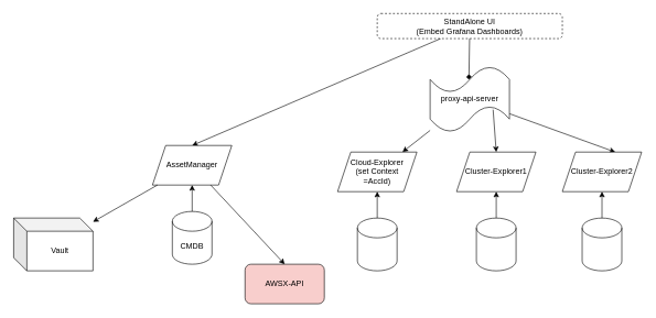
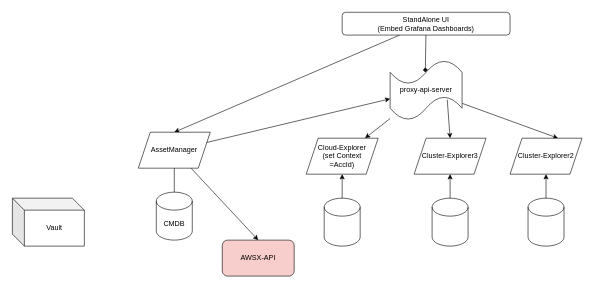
  <mxCell id="0" />
  <mxCell id="1" parent="0" />
  <mxCell id="2" style="edgeStyle=none;html=1;entryX=0.489;entryY=0.203;entryDx=0;entryDy=0;entryPerimeter=0;endArrow=diamond;" edge="1" parent="1" source="4" target="12"><mxGeometry relative="1" as="geometry" /></mxCell>
  <mxCell id="3" style="edgeStyle=none;html=1;entryX=0.5;entryY=0;entryDx=0;entryDy=0;" edge="1" parent="1" source="4" target="14"><mxGeometry relative="1" as="geometry" /></mxCell>
- <mxCell id="4" value="StandAlone UI&lt;br&gt;(Embed Grafana Dashboards)" style="rounded=1;whiteSpace=wrap;html=1;dashed=1;" vertex="1" parent="1"><mxGeometry x="570" y="20" width="280" height="38" as="geometry" /></mxCell>
+ <mxCell id="4" value="StandAlone UI&lt;br&gt;(Embed Grafana Dashboards)" style="rounded=1;whiteSpace=wrap;html=1;" vertex="1" parent="1"><mxGeometry x="570" y="20" width="280" height="38" as="geometry" /></mxCell>
  <mxCell id="5" value="" style="group" vertex="1" connectable="0" parent="1"><mxGeometry x="510" y="230" width="120" height="180" as="geometry" /></mxCell>
  <mxCell id="6" value="Cloud-Explorer&lt;br&gt;(set Context&lt;br&gt;=AccId)" style="shape=parallelogram;perimeter=parallelogramPerimeter;whiteSpace=wrap;html=1;fixedSize=1;" vertex="1" parent="5"><mxGeometry width="120" height="60" as="geometry" /></mxCell>
  <mxCell id="7" value="" style="shape=cylinder3;whiteSpace=wrap;html=1;boundedLbl=1;backgroundOutline=1;size=15;" vertex="1" parent="5"><mxGeometry x="30" y="100" width="60" height="80" as="geometry" /></mxCell>
  <mxCell id="8" value="" style="edgeStyle=none;html=1;" edge="1" parent="5" source="7" target="6"><mxGeometry relative="1" as="geometry" /></mxCell>
  <mxCell id="9" style="edgeStyle=none;html=1;" edge="1" parent="1" source="12" target="6"><mxGeometry relative="1" as="geometry" /></mxCell>
  <mxCell id="10" style="edgeStyle=none;html=1;entryX=0.5;entryY=0;entryDx=0;entryDy=0;exitX=0.794;exitY=0.657;exitDx=0;exitDy=0;exitPerimeter=0;" edge="1" parent="1" source="12" target="19"><mxGeometry relative="1" as="geometry"><mxPoint x="710" y="230" as="targetPoint" /><mxPoint x="740" y="190" as="sourcePoint" /></mxGeometry></mxCell>
  <mxCell id="11" style="edgeStyle=none;html=1;entryX=0.667;entryY=0;entryDx=0;entryDy=0;entryPerimeter=0;" edge="1" parent="1" source="12" target="23"><mxGeometry relative="1" as="geometry" /></mxCell>
  <mxCell id="12" value="proxy-api-server" style="shape=tape;whiteSpace=wrap;html=1;" vertex="1" parent="1"><mxGeometry x="650" y="100" width="120" height="100" as="geometry" /></mxCell>
  <mxCell id="13" value="" style="group" vertex="1" connectable="0" parent="1"><mxGeometry x="230" y="220" width="120" height="180" as="geometry" /></mxCell>
  <mxCell id="14" value="AssetManager" style="shape=parallelogram;perimeter=parallelogramPerimeter;whiteSpace=wrap;html=1;fixedSize=1;" vertex="1" parent="13"><mxGeometry width="120" height="60" as="geometry" /></mxCell>
  <mxCell id="15" value="CMDB" style="shape=cylinder3;whiteSpace=wrap;html=1;boundedLbl=1;backgroundOutline=1;size=15;" vertex="1" parent="13"><mxGeometry x="30" y="100" width="60" height="80" as="geometry" /></mxCell>
- <mxCell id="16" value="" style="edgeStyle=none;html=1;" edge="1" parent="13" source="15" target="14"><mxGeometry relative="1" as="geometry" /></mxCell>
+ <mxCell id="16" value="" style="edgeStyle=none;html=1;endArrow=none;" edge="1" parent="13" source="15" target="14"><mxGeometry relative="1" as="geometry" /></mxCell>
  <mxCell id="17" value="Vault" style="shape=cube;whiteSpace=wrap;html=1;boundedLbl=1;backgroundOutline=1;darkOpacity=0.05;darkOpacity2=0.1;" vertex="1" parent="1"><mxGeometry x="20" y="330" width="120" height="80" as="geometry" /></mxCell>
  <mxCell id="18" value="" style="group" vertex="1" connectable="0" parent="1"><mxGeometry x="690" y="230" width="120" height="180" as="geometry" /></mxCell>
- <mxCell id="19" value="Cluster-Explorer1" style="shape=parallelogram;perimeter=parallelogramPerimeter;whiteSpace=wrap;html=1;fixedSize=1;" vertex="1" parent="18"><mxGeometry width="120" height="60" as="geometry" /></mxCell>
+ <mxCell id="19" value="Cluster-Explorer3" style="shape=parallelogram;perimeter=parallelogramPerimeter;whiteSpace=wrap;html=1;fixedSize=1;" vertex="1" parent="18"><mxGeometry width="120" height="60" as="geometry" /></mxCell>
  <mxCell id="20" value="" style="shape=cylinder3;whiteSpace=wrap;html=1;boundedLbl=1;backgroundOutline=1;size=15;" vertex="1" parent="18"><mxGeometry x="30" y="100" width="60" height="80" as="geometry" /></mxCell>
  <mxCell id="21" value="" style="edgeStyle=none;html=1;" edge="1" parent="18" source="20" target="19"><mxGeometry relative="1" as="geometry" /></mxCell>
  <mxCell id="22" value="" style="group" vertex="1" connectable="0" parent="1"><mxGeometry x="850" y="230" width="120" height="180" as="geometry" /></mxCell>
  <mxCell id="23" value="Cluster-Explorer2" style="shape=parallelogram;perimeter=parallelogramPerimeter;whiteSpace=wrap;html=1;fixedSize=1;" vertex="1" parent="22"><mxGeometry width="120" height="60" as="geometry" /></mxCell>
  <mxCell id="24" value="" style="shape=cylinder3;whiteSpace=wrap;html=1;boundedLbl=1;backgroundOutline=1;size=15;" vertex="1" parent="22"><mxGeometry x="30" y="100" width="60" height="80" as="geometry" /></mxCell>
  <mxCell id="25" value="" style="edgeStyle=none;html=1;" edge="1" parent="22" source="24" target="23"><mxGeometry relative="1" as="geometry" /></mxCell>
- <mxCell id="26" style="edgeStyle=none;html=1;" edge="1" parent="1" source="14" target="17"><mxGeometry relative="1" as="geometry" /></mxCell>
+ <mxCell id="26" style="edgeStyle=none;html=1;" edge="1" parent="1" source="14" target="12"><mxGeometry relative="1" as="geometry" /></mxCell>
  <mxCell id="27" value="AWSX-API" style="rounded=1;whiteSpace=wrap;html=1;fillColor=#f8cecc;" vertex="1" parent="1"><mxGeometry x="370" y="400" width="120" height="60" as="geometry" /></mxCell>
  <mxCell id="28" style="edgeStyle=none;html=1;entryX=0.5;entryY=0;entryDx=0;entryDy=0;" edge="1" parent="1" source="14" target="27"><mxGeometry relative="1" as="geometry" /></mxCell>
